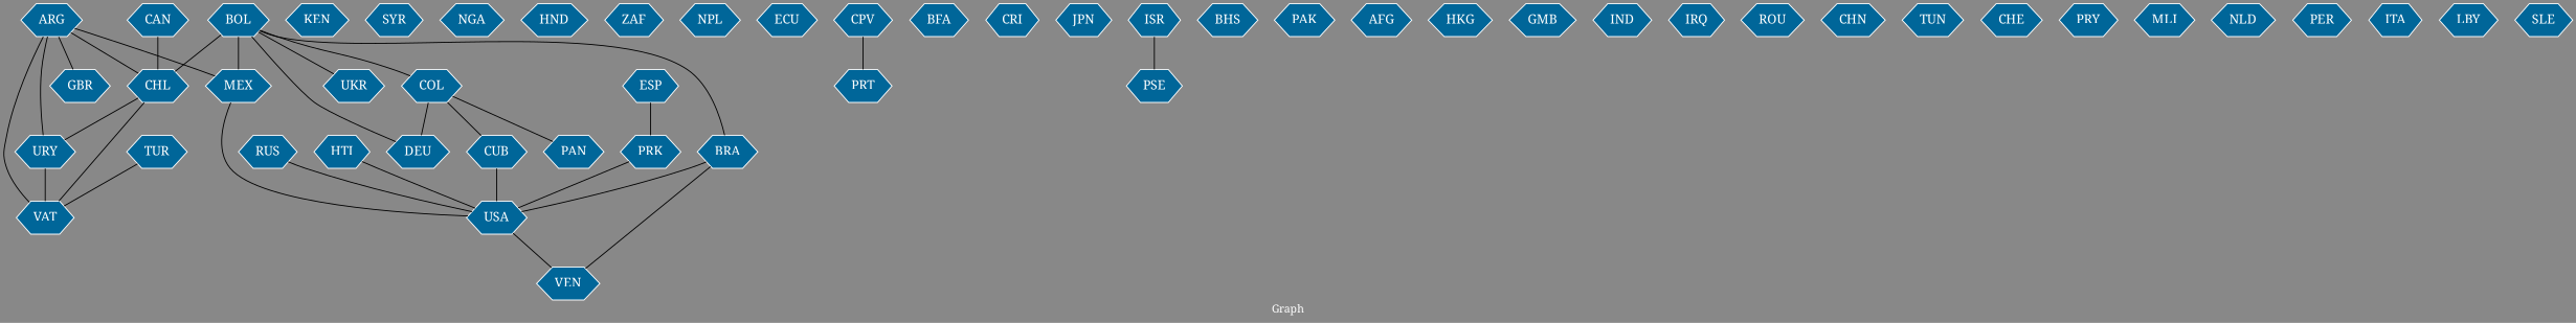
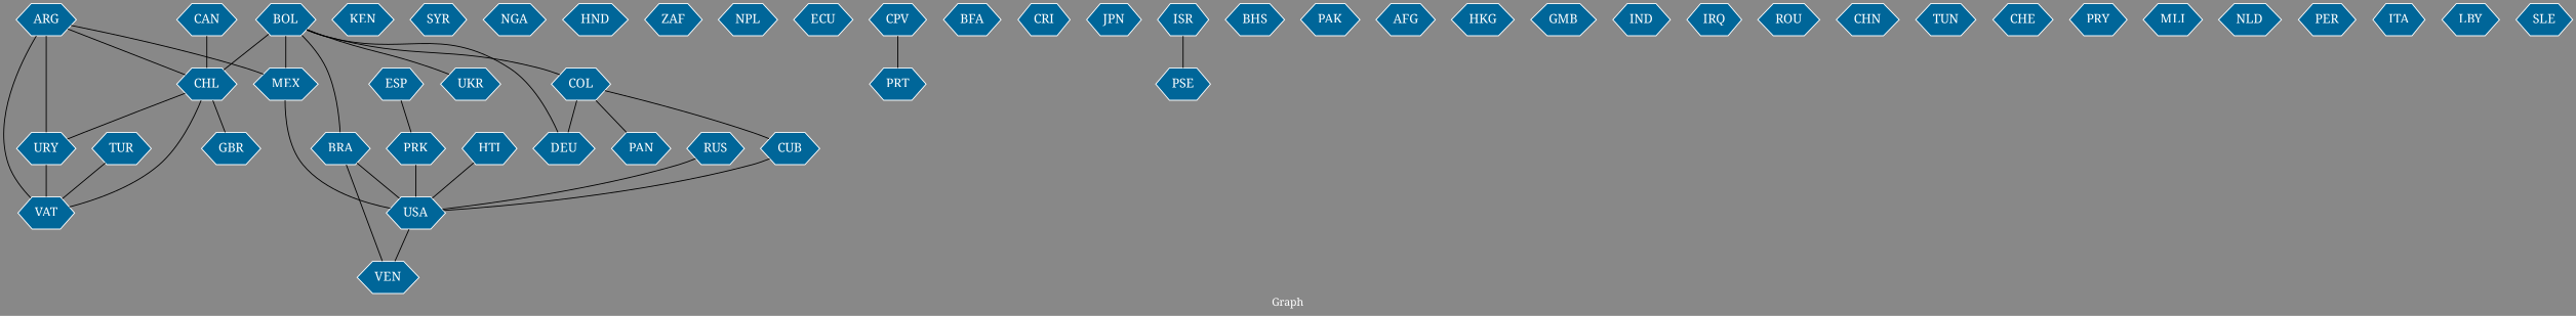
  graph {
    bgcolor="#888888"
    fontcolor=white
    fontname="Noto Serif"
    fontsize=12
    label="Graph"
    node [color=white fillcolor="#006699" fontcolor=white fontname="Noto Serif" shape=hexagon style=filled]
    edge [arrowhead=open color=black fontcolor=white fontname="Noto Serif" fontsize=12 weight=1]
    n1 [label=CHL]
    n2 [label=URY]
    n3 [label=VAT]
    n4 [label=ARG]
    n5 [label=MEX]
    n6 [label=GBR]
    n7 [label=USA]
    n8 [label=BRA]
    n9 [label=VEN]
    n10 [label=KEN]
    n11 [label=UKR]
    n12 [label=BOL]
    n13 [label=COL]
    n14 [label=DEU]
    n15 [label=CUB]
    n16 [label=PAN]
    n17 [label=SYR]
    n18 [label=NGA]
    n19 [label=HND]
    n20 [label=ZAF]
    n21 [label=NPL]
    n22 [label=ECU]
    n23 [label=PRT]
    n24 [label=CPV]
    n25 [label=BFA]
    n26 [label=CRI]
    n27 [label=JPN]
    n28 [label=ISR]
    n29 [label=PSE]
    n30 [label=BHS]
    n31 [label=PAK]
    n32 [label=RUS]
    n33 [label=PRK]
    n34 [label=AFG]
    n35 [label=HKG]
    n36 [label=TUR]
    n37 [label=ESP]
    n38 [label=GMB]
    n39 [label=IND]
    n40 [label=IRQ]
    n41 [label=ROU]
    n42 [label=CHN]
    n43 [label=CAN]
    n44 [label=HTI]
    n45 [label=TUN]
    n46 [label=CHE]
    n47 [label=PRY]
    n48 [label=MLI]
    n49 [label=NLD]
    n50 [label=PER]
    n51 [label=ITA]
    n52 [label=LBY]
    n53 [label=SLE]
    n1 -- n2
    n1 -- n3
    n2 -- n3
    n4 -- n1
    n4 -- n2
    n4 -- n3 [weight=2]
    n4 -- n5
-   n4 -- n6
+   n1 -- n6
    n5 -- n7 [weight=2]
    n7 -- n9
    n8 -- n7
    n8 -- n9
    n12 -- n1 [weight=5]
    n12 -- n5
    n12 -- n8
    n12 -- n11
    n12 -- n13 [weight=2]
    n12 -- n14
    n13 -- n14
    n13 -- n15
    n13 -- n16
    n15 -- n7 [weight=2]
    n24 -- n23
    n28 -- n29 [weight=2]
    n32 -- n7
    n33 -- n7
    n36 -- n3
    n37 -- n33
    n43 -- n1
    n44 -- n7
  }
